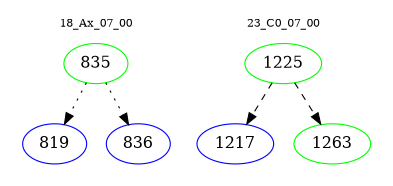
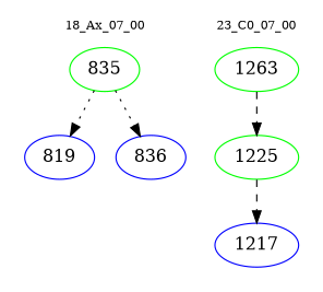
  digraph {
    node [color=green]
    edge [color=black style=dotted]
    n1 [label=835]
    n2 [color=blue label=819]
    n3 [color=blue label=836]
    n4 [label=1225]
    n5 [color=blue label=1217]
    n6 [label=1263]
    subgraph cluster_1 {
      color=white
      fontsize=10
      label="18_Ax_07_00"
      n1
      n2
      n3
    }
    subgraph cluster_2 {
      color=white
      fontsize=10
      label="23_C0_07_00"
      n4
      n5
      n6
    }
    n1 -> n2
    n1 -> n3
    n4 -> n5 [style=dashed]
-   n4 -> n6 [style=dashed]
+   n6 -> n4 [style=dashed]
  }
